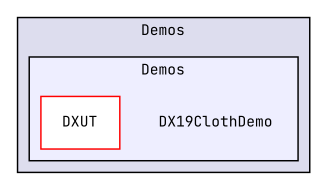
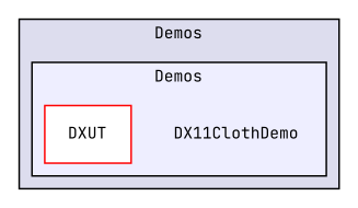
  digraph {
    compound=true
    fontname="JetBrains Mono"
    node [fontname="JetBrains Mono" fontsize=10]
-   n1 [label=DX19ClothDemo shape=plaintext]
+   n1 [label=DX11ClothDemo shape=plaintext]
    n2 [color=red fillcolor=white label=DXUT shape=box style=filled]
    subgraph cluster_1 {
      bgcolor="#ddddee"
      fontsize=10
      label=Demos
      pencolor=black
      subgraph cluster_2 {
        bgcolor="#eeeeff"
        fontsize=10
        pencolor=black
        n1
        n2
      }
    }
  }
